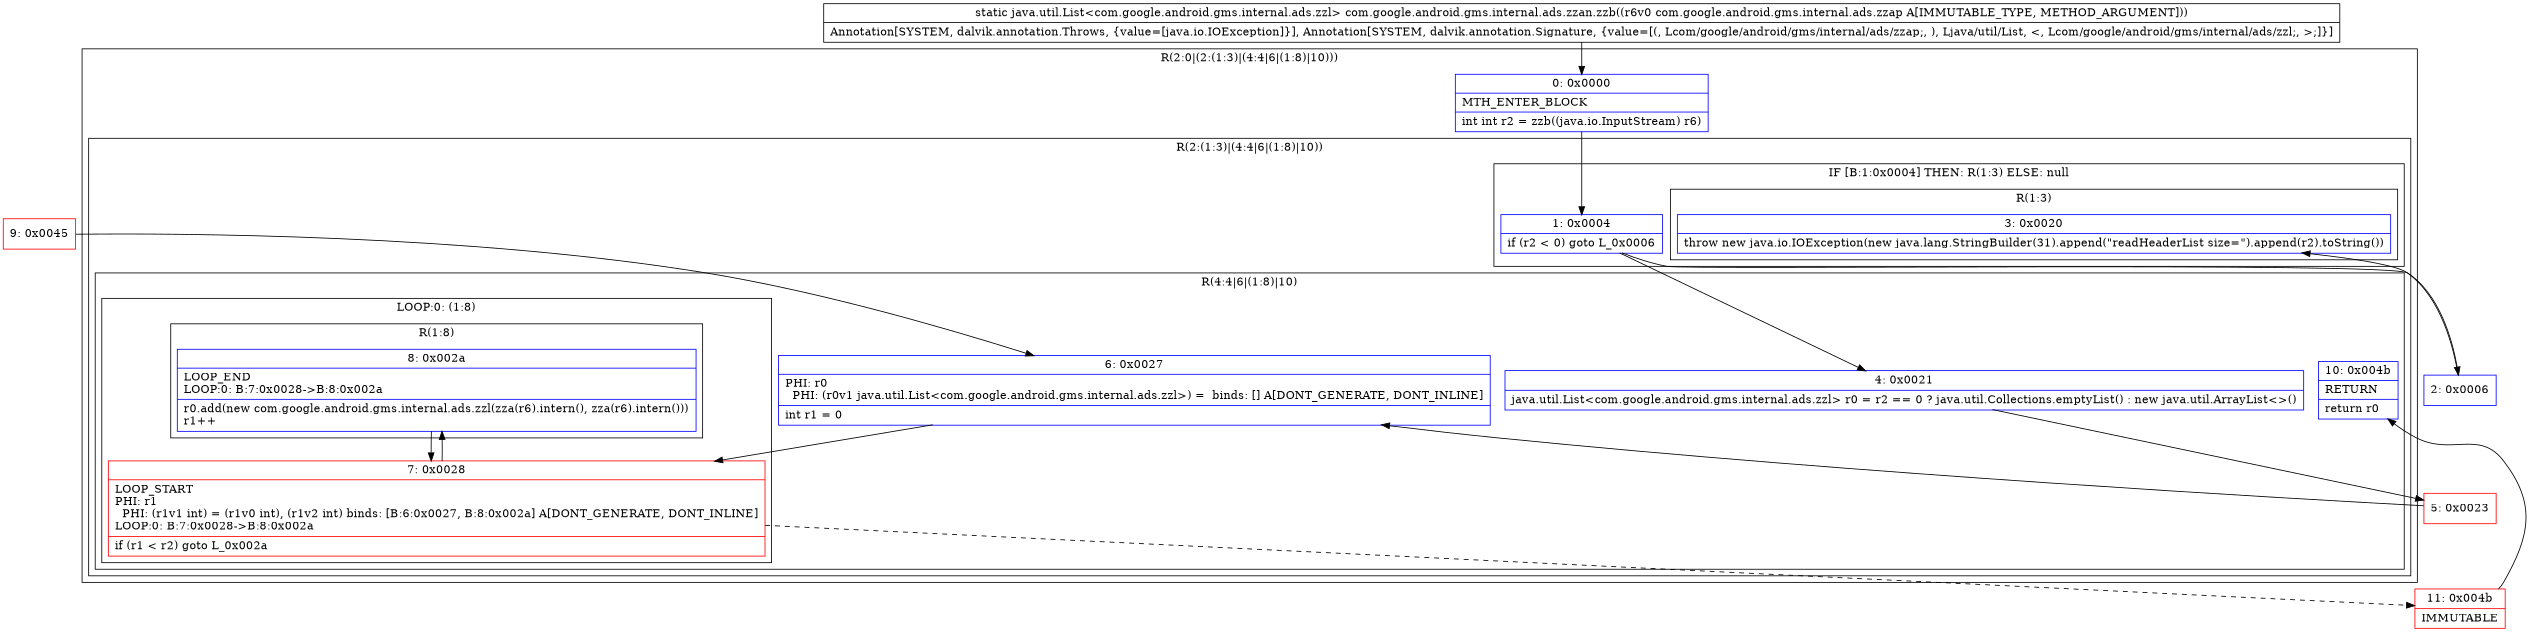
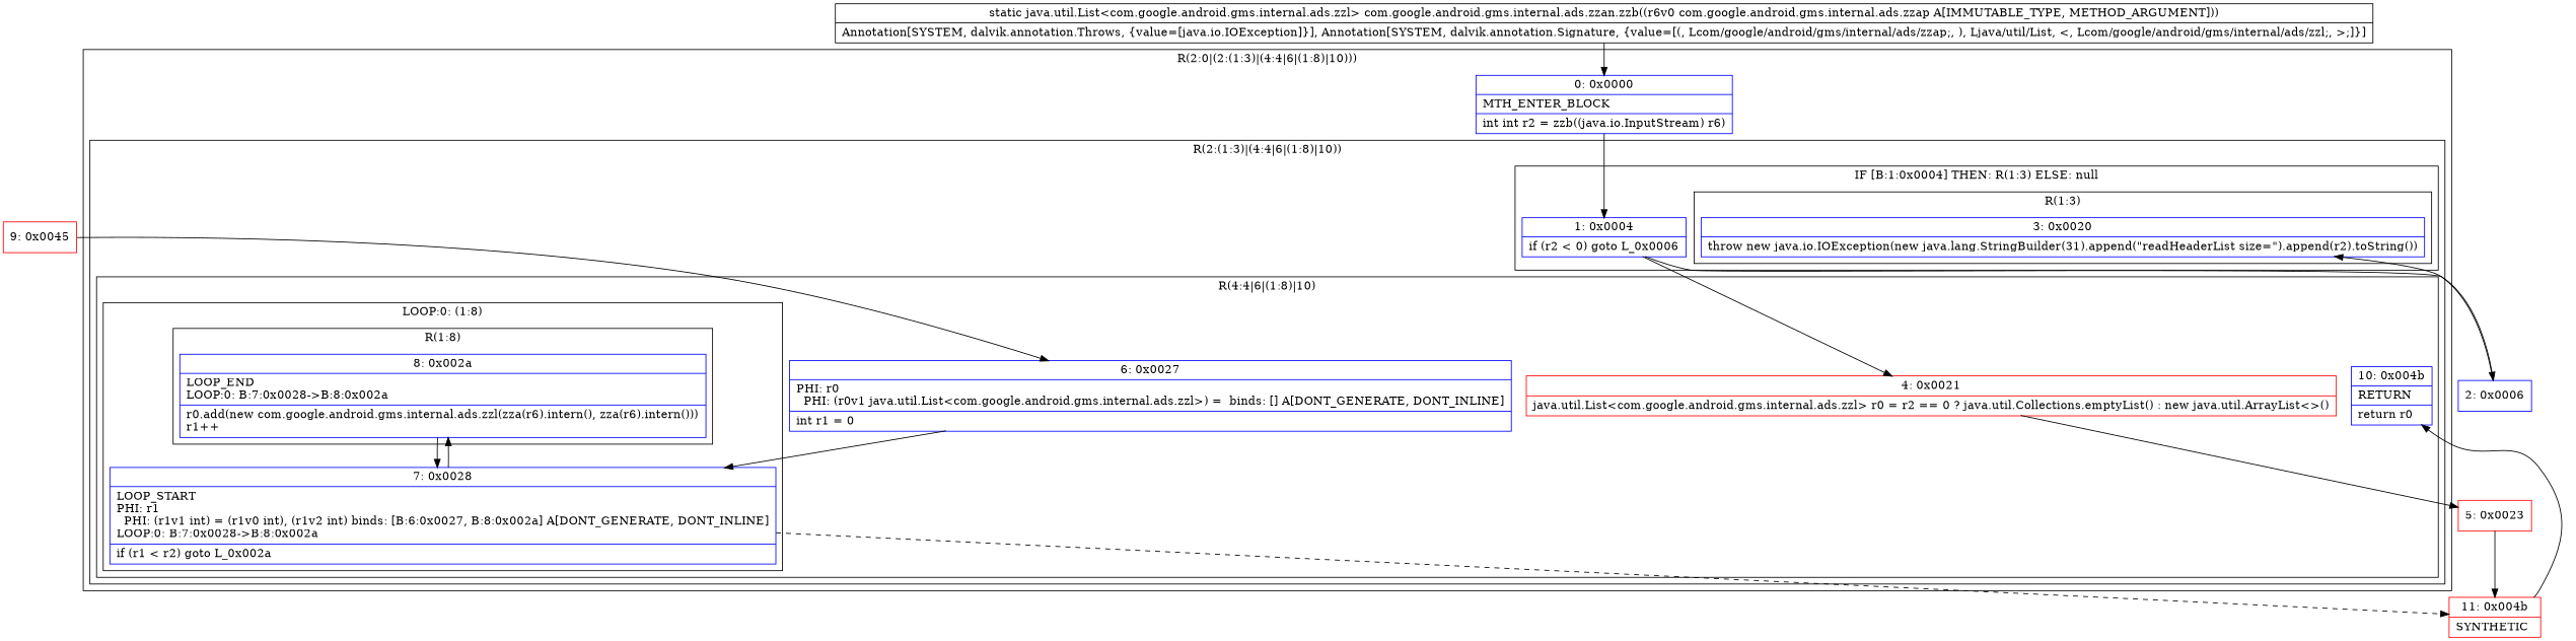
  digraph {
    node [color=blue shape=record]
    n1 [label="{3\:\ 0x0020|throw new java.io.IOException(new java.lang.StringBuilder(31).append(\"readHeaderList size=\").append(r2).toString())\l}"]
    n2 [label="{1\:\ 0x0004|if (r2 \< 0) goto L_0x0006\l}"]
    n3 [label="{8\:\ 0x002a|LOOP_END\lLOOP:0: B:7:0x0028\-\>B:8:0x002a\l|r0.add(new com.google.android.gms.internal.ads.zzl(zza(r6).intern(), zza(r6).intern()))\lr1++\l}"]
-   n4 [color=red label="{7\:\ 0x0028|LOOP_START\lPHI: r1 \l  PHI: (r1v1 int) = (r1v0 int), (r1v2 int) binds: [B:6:0x0027, B:8:0x002a] A[DONT_GENERATE, DONT_INLINE]\lLOOP:0: B:7:0x0028\-\>B:8:0x002a\l|if (r1 \< r2) goto L_0x002a\l}"]
-   n5 [label="{4\:\ 0x0021|java.util.List\<com.google.android.gms.internal.ads.zzl\> r0 = r2 == 0 ? java.util.Collections.emptyList() : new java.util.ArrayList\<\>()\l}"]
+   n4 [label="{7\:\ 0x0028|LOOP_START\lPHI: r1 \l  PHI: (r1v1 int) = (r1v0 int), (r1v2 int) binds: [B:6:0x0027, B:8:0x002a] A[DONT_GENERATE, DONT_INLINE]\lLOOP:0: B:7:0x0028\-\>B:8:0x002a\l|if (r1 \< r2) goto L_0x002a\l}"]
+   n5 [color=red label="{4\:\ 0x0021|java.util.List\<com.google.android.gms.internal.ads.zzl\> r0 = r2 == 0 ? java.util.Collections.emptyList() : new java.util.ArrayList\<\>()\l}"]
    n6 [label="{6\:\ 0x0027|PHI: r0 \l  PHI: (r0v1 java.util.List\<com.google.android.gms.internal.ads.zzl\>) =  binds: [] A[DONT_GENERATE, DONT_INLINE]\l|int r1 = 0\l}"]
    n7 [label="{10\:\ 0x004b|RETURN\l|return r0\l}"]
    n8 [label="{0\:\ 0x0000|MTH_ENTER_BLOCK\l|int int r2 = zzb((java.io.InputStream) r6)\l}"]
    n9 [label="{2\:\ 0x0006}"]
-   n10 [color=red label="{11\:\ 0x004b|IMMUTABLE\l}"]
+   n10 [color=red label="{11\:\ 0x004b|SYNTHETIC\l}"]
    n11 [color=red label="{5\:\ 0x0023}"]
    n12 [color=red label="{9\:\ 0x0045}"]
    n13 [label="{static java.util.List\<com.google.android.gms.internal.ads.zzl\> com.google.android.gms.internal.ads.zzan.zzb((r6v0 com.google.android.gms.internal.ads.zzap A[IMMUTABLE_TYPE, METHOD_ARGUMENT]))  | Annotation[SYSTEM, dalvik.annotation.Throws, \{value=[java.io.IOException]\}], Annotation[SYSTEM, dalvik.annotation.Signature, \{value=[(, Lcom\/google\/android\/gms\/internal\/ads\/zzap;, ), Ljava\/util\/List, \<, Lcom\/google\/android\/gms\/internal\/ads\/zzl;, \>;]\}]\l}" color=""]
    subgraph cluster_1 {
      label="R(2:0|(2:(1:3)|(4:4|6|(1:8)|10)))"
      n8
      subgraph cluster_2 {
        label="R(2:(1:3)|(4:4|6|(1:8)|10))"
        subgraph cluster_3 {
          label="IF [B:1:0x0004] THEN: R(1:3) ELSE: null"
          n2
          subgraph cluster_4 {
            label="R(1:3)"
            n1
          }
        }
        subgraph cluster_5 {
          label="R(4:4|6|(1:8)|10)"
          n5
          n6
          n7
          subgraph cluster_6 {
            label="LOOP:0: (1:8)"
            n4
            subgraph cluster_7 {
              label="R(1:8)"
              n3
            }
          }
        }
      }
    }
    n2 -> n5 [style=solid]
    n2 -> n9
    n3 -> n4
    n4 -> n3
    n4 -> n10 [style=dashed]
    n5 -> n11
    n6 -> n4
    n8 -> n2
    n9 -> n1
    n10 -> n7
-   n11 -> n6
+   n11 -> n10
    n12 -> n6
    n13 -> n8
  }
